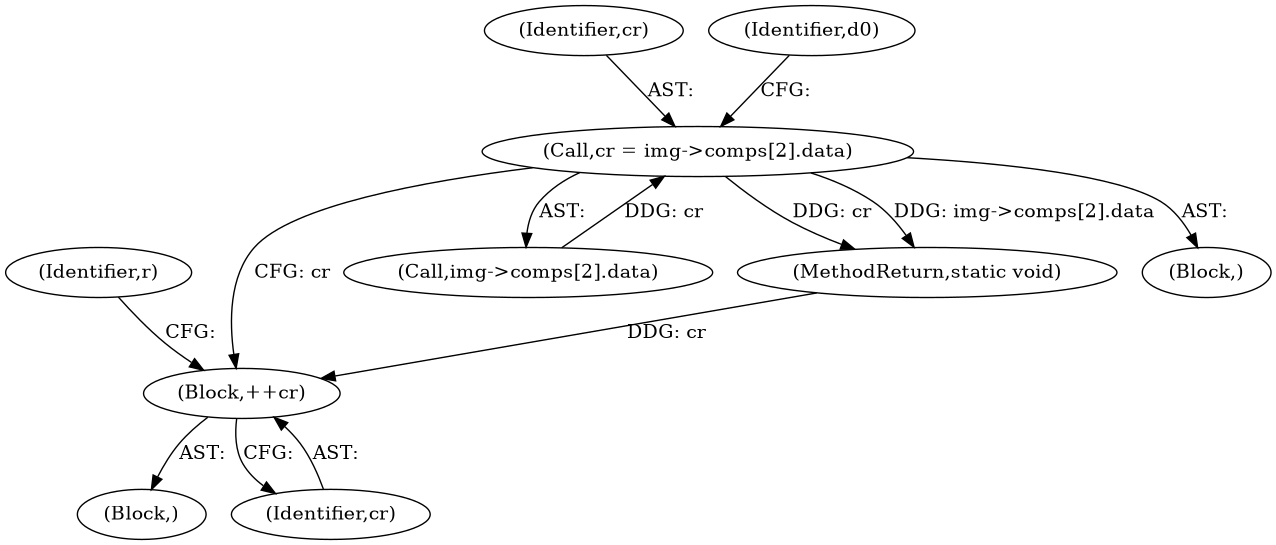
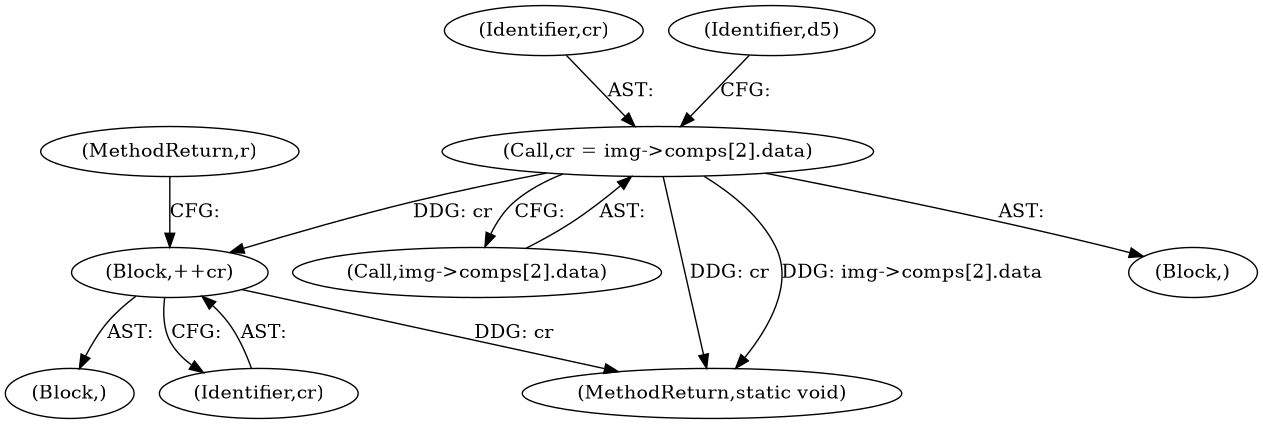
  digraph {
    n1 [label="(Call,cr = img->comps[2].data)"]
    n2 [label="(Block,++cr)"]
    n3 [label="(Call,img->comps[2].data)"]
    n4 [label="(MethodReturn,static void)"]
    n5 [label="(Block,)"]
    n6 [label="(Block,)"]
    n7 [label="(Identifier,cr)"]
    n8 [label="(Identifier,cr)"]
-   n9 [label="(Identifier,d0)"]
-   n10 [label="(Identifier,r)"]
-   n1 -> n2 [label="CFG: cr"]
-   n1 -> n3 [label="AST: "]
+   n9 [label="(Identifier,d5)"]
+   n10 [label="(MethodReturn,r)"]
+   n1 -> n2 [label="DDG: cr"]
+   n1 -> n3 [label="CFG: "]
    n1 -> n4 [label="DDG: cr"]
    n1 -> n4 [label="DDG: img->comps[2].data"]
    n1 -> n5 [label="AST: "]
-   n4 -> n2 [label="DDG: cr"]
+   n2 -> n4 [label="DDG: cr"]
    n2 -> n6 [label="AST: "]
    n2 -> n7 [label="CFG: "]
-   n3 -> n1 [label="DDG: cr"]
+   n3 -> n1 [label="AST: "]
    n7 -> n2 [label="AST: "]
    n8 -> n1 [label="AST: "]
    n9 -> n1 [label="CFG: "]
    n10 -> n2 [label="CFG: "]
  }
